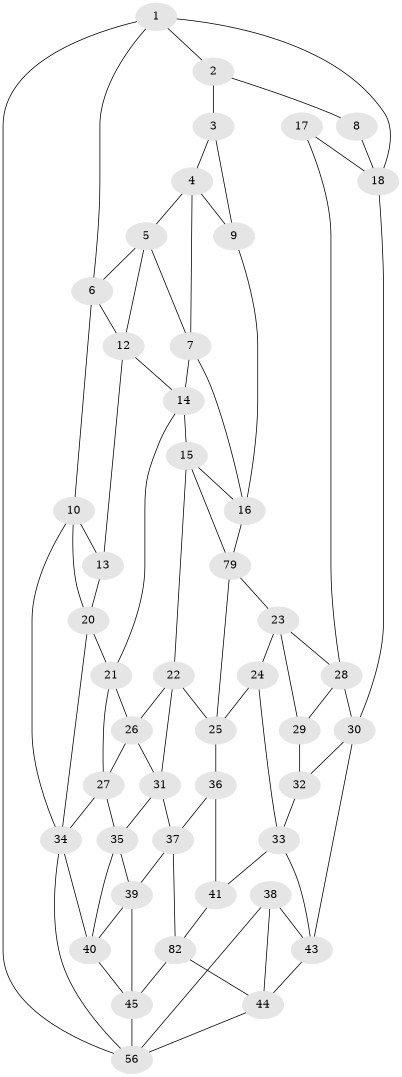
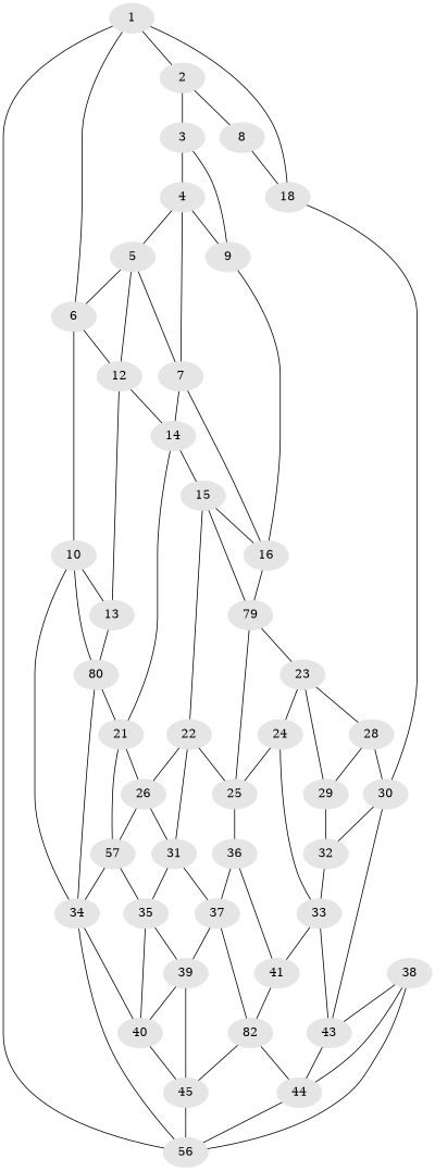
  graph {
    node [color=gray90 style=filled]
    edge [weight=1.0]
    1
    2
    6
    18
    n5 [label=56]
    3
    8
    12
    10
    30
    4
    9
    5
    7
    16
    14
    13
-   20
+   20 [label=80]
    34
    15
    21
    n22 [label=79]
    40
-   17
    28
    22
    26
-   27
+   27 [label=57]
    23
    25
    31
    29
    32
    43
    24
    36
    35
    37
    33
    41
    39
    44
    n43 [label=82]
    45
    38
    1 -- 2
    1 -- 6
    1 -- 18
    1 -- n5
    2 -- 3
    2 -- 8
    6 -- 12
    6 -- 10 [weight=2.0]
    18 -- 30
    3 -- 4
    3 -- 9
    8 -- 18
    12 -- 14
    12 -- 13
    10 -- 13
    10 -- 20
    10 -- 34
    30 -- 32
    30 -- 43
    4 -- 9
    4 -- 5
    4 -- 7
    9 -- 16
    5 -- 6
    5 -- 12
    5 -- 7
    7 -- 16
    7 -- 14
    16 -- n22
    14 -- 15
    14 -- 21
    13 -- 20
    20 -- 34
    20 -- 21
    34 -- n5
    34 -- 40
    15 -- 16
    15 -- n22
    15 -- 22
    21 -- 26
    21 -- 27
    n22 -- 23
    n22 -- 25
    40 -- 45
-   17 -- 18
-   17 -- 28
    28 -- 30
    28 -- 29
    22 -- 26
    22 -- 25
    22 -- 31
    26 -- 27
    26 -- 31
    27 -- 34
    27 -- 35
    23 -- 28
    23 -- 29
    23 -- 24
    25 -- 36
    31 -- 35
    31 -- 37
    29 -- 32 [weight=2.0]
    32 -- 33
    43 -- 44
    24 -- 25
    24 -- 33
    36 -- 37
    36 -- 41 [weight=2.0]
    35 -- 40
    35 -- 39
    37 -- 39
    37 -- n43
    33 -- 43
    33 -- 41
    41 -- n43
    39 -- 40
    39 -- 45
    44 -- n5
    n43 -- 44
    n43 -- 45
    45 -- n5
    38 -- n5
    38 -- 43
    38 -- 44
  }
